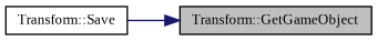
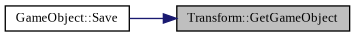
  digraph {
    rankdir=RL
    fontname="Liberation Serif"
    node [color=black fontname="Liberation Serif" fontsize=10 shape=record style=filled]
    n1 [fillcolor=grey75 fontcolor=black height=0.2 label="Transform::GetGameObject" width=0.4]
-   n2 [fillcolor=white height=0.2 label="Transform::Save" width=0.4]
+   n2 [fillcolor=white height=0.2 label="GameObject::Save" width=0.4]
    n1 -> n2 [color=midnightblue dir=back fontname="Liberation Serif" fontsize=10 labelfontname=Helvetica labelfontsize=10 style=solid]
  }
